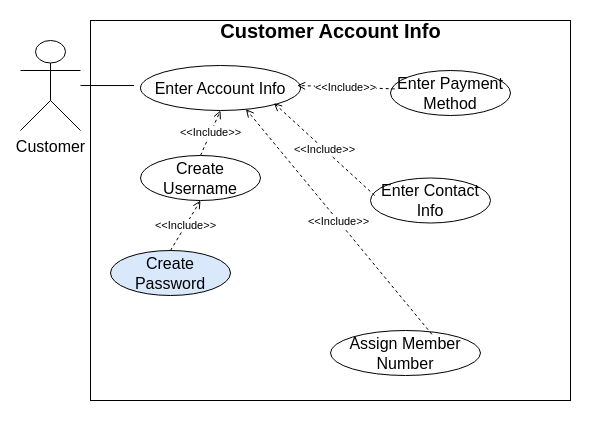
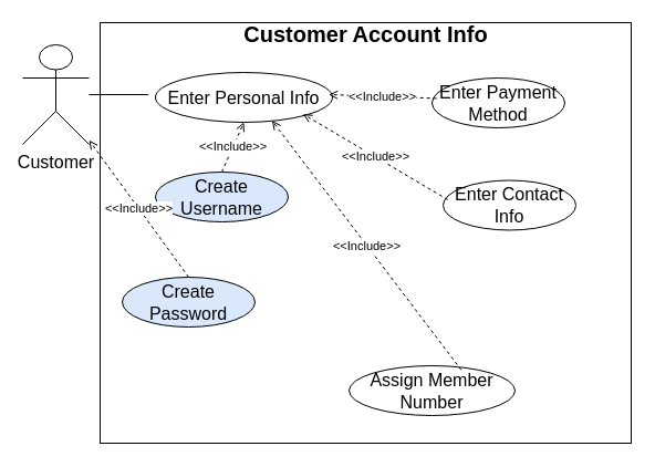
  <mxCell id="0" />
  <mxCell id="1" parent="0" />
  <mxCell id="2" value="" style="rounded=0;whiteSpace=wrap;html=1;" vertex="1" parent="1"><mxGeometry x="90" y="20" width="480" height="380" as="geometry" /></mxCell>
  <mxCell id="3" value="&lt;font style=&quot;font-size: 20px&quot;&gt;Customer Account Info&lt;br&gt;&lt;/font&gt;" style="text;html=1;strokeColor=none;fillColor=none;align=center;verticalAlign=middle;whiteSpace=wrap;rounded=0;fontStyle=1" vertex="1" parent="1"><mxGeometry x="195.63" y="20" width="268.75" height="20" as="geometry" /></mxCell>
  <mxCell id="4" style="edgeStyle=orthogonalEdgeStyle;rounded=0;orthogonalLoop=1;jettySize=auto;html=1;entryX=-0.04;entryY=0.445;entryDx=0;entryDy=0;entryPerimeter=0;endArrow=none;endFill=0;" edge="1" parent="1" source="5" target="6"><mxGeometry relative="1" as="geometry" /></mxCell>
  <mxCell id="5" value="&lt;font style=&quot;font-size: 16px&quot;&gt;Customer&lt;/font&gt;" style="shape=umlActor;verticalLabelPosition=bottom;verticalAlign=top;html=1;outlineConnect=0;" vertex="1" parent="1"><mxGeometry x="20" y="40" width="60" height="90" as="geometry" /></mxCell>
- <mxCell id="6" value="&lt;font style=&quot;font-size: 16px&quot;&gt;Enter Account Info&lt;/font&gt;" style="ellipse;whiteSpace=wrap;html=1;" vertex="1" parent="1"><mxGeometry x="140" y="65" width="160" height="45" as="geometry" /></mxCell>
+ <mxCell id="6" value="&lt;font style=&quot;font-size: 16px&quot;&gt;Enter Personal Info&lt;/font&gt;" style="ellipse;whiteSpace=wrap;html=1;" vertex="1" parent="1"><mxGeometry x="140" y="65" width="160" height="45" as="geometry" /></mxCell>
  <mxCell id="7" value="&lt;font style=&quot;font-size: 16px&quot;&gt;Create Password&lt;/font&gt;" style="ellipse;whiteSpace=wrap;html=1;fillColor=#dae8fc;" vertex="1" parent="1"><mxGeometry x="110" y="250" width="120" height="45" as="geometry" /></mxCell>
  <mxCell id="8" value="&amp;lt;&amp;lt;Include&amp;gt;&amp;gt;" style="rounded=0;orthogonalLoop=1;jettySize=auto;html=1;exitX=0.5;exitY=0;exitDx=0;exitDy=0;entryX=0.5;entryY=1;entryDx=0;entryDy=0;endArrow=open;endFill=0;dashed=1;" edge="1" parent="1" source="9" target="6"><mxGeometry relative="1" as="geometry" /></mxCell>
- <mxCell id="9" value="&lt;font style=&quot;font-size: 16px&quot;&gt;Create Username&lt;/font&gt;" style="ellipse;whiteSpace=wrap;html=1;" vertex="1" parent="1"><mxGeometry x="140" y="155" width="120" height="45" as="geometry" /></mxCell>
+ <mxCell id="9" value="&lt;font style=&quot;font-size: 16px&quot;&gt;Create Username&lt;/font&gt;" style="ellipse;whiteSpace=wrap;html=1;fillColor=#dae8fc;" vertex="1" parent="1"><mxGeometry x="140" y="155" width="120" height="45" as="geometry" /></mxCell>
  <mxCell id="10" value="&lt;font style=&quot;font-size: 16px&quot;&gt;Enter Payment Method&lt;/font&gt;" style="ellipse;whiteSpace=wrap;html=1;" vertex="1" parent="1"><mxGeometry x="390" y="70" width="120" height="45" as="geometry" /></mxCell>
- <mxCell id="11" value="&lt;font style=&quot;font-size: 16px&quot;&gt;Enter Contact Info&lt;/font&gt;" style="ellipse;whiteSpace=wrap;html=1;" vertex="1" parent="1"><mxGeometry x="370" y="177.5" width="120" height="45" as="geometry" /></mxCell>
- <mxCell id="12" value="&lt;font style=&quot;font-size: 16px&quot;&gt;Assign Member Number&lt;/font&gt;" style="ellipse;whiteSpace=wrap;html=1;" vertex="1" parent="1"><mxGeometry x="330" y="330" width="150" height="45" as="geometry" /></mxCell>
- <mxCell id="13" value="&amp;lt;&amp;lt;Include&amp;gt;&amp;gt;" style="rounded=0;orthogonalLoop=1;jettySize=auto;html=1;exitX=0.5;exitY=0;exitDx=0;exitDy=0;entryX=0.5;entryY=1;entryDx=0;entryDy=0;endArrow=open;endFill=0;dashed=1;" edge="1" parent="1" source="7" target="9"><mxGeometry relative="1" as="geometry"><mxPoint x="329.8" y="295" as="sourcePoint" /><mxPoint x="329.8" y="250" as="targetPoint" /></mxGeometry></mxCell>
+ <mxCell id="11" value="&lt;font style=&quot;font-size: 16px&quot;&gt;Enter Contact Info&lt;/font&gt;" style="ellipse;whiteSpace=wrap;html=1;" vertex="1" parent="1"><mxGeometry x="400" y="162.5" width="120" height="45" as="geometry" /></mxCell>
+ <mxCell id="12" value="&lt;font style=&quot;font-size: 16px&quot;&gt;Assign Member Number&lt;/font&gt;" style="ellipse;whiteSpace=wrap;html=1;" vertex="1" parent="1"><mxGeometry x="315" y="330" width="150" height="45" as="geometry" /></mxCell>
+ <mxCell id="13" value="&amp;lt;&amp;lt;Include&amp;gt;&amp;gt;" style="rounded=0;orthogonalLoop=1;jettySize=auto;html=1;exitX=0.5;exitY=0;exitDx=0;exitDy=0;endArrow=open;endFill=0;dashed=1;" edge="1" parent="1" source="7" target="5"><mxGeometry relative="1" as="geometry"><mxPoint x="329.8" y="295" as="sourcePoint" /><mxPoint x="329.8" y="250" as="targetPoint" /></mxGeometry></mxCell>
  <mxCell id="14" value="&amp;lt;&amp;lt;Include&amp;gt;&amp;gt;" style="rounded=0;orthogonalLoop=1;jettySize=auto;html=1;exitX=0.035;exitY=0.409;exitDx=0;exitDy=0;entryX=0.979;entryY=0.444;entryDx=0;entryDy=0;endArrow=open;endFill=0;dashed=1;exitPerimeter=0;entryPerimeter=0;" edge="1" parent="1" source="10" target="6"><mxGeometry relative="1" as="geometry"><mxPoint x="380" y="300" as="sourcePoint" /><mxPoint x="410" y="250" as="targetPoint" /></mxGeometry></mxCell>
  <mxCell id="15" value="&amp;lt;&amp;lt;Include&amp;gt;&amp;gt;" style="rounded=0;orthogonalLoop=1;jettySize=auto;html=1;exitX=0.035;exitY=0.389;exitDx=0;exitDy=0;entryX=0.834;entryY=0.836;entryDx=0;entryDy=0;endArrow=open;endFill=0;dashed=1;exitPerimeter=0;entryPerimeter=0;" edge="1" parent="1" source="11" target="6"><mxGeometry relative="1" as="geometry"><mxPoint x="290" y="268.4" as="sourcePoint" /><mxPoint x="291.2" y="200" as="targetPoint" /></mxGeometry></mxCell>
  <mxCell id="16" value="&amp;lt;&amp;lt;Include&amp;gt;&amp;gt;" style="rounded=0;orthogonalLoop=1;jettySize=auto;html=1;exitX=0.676;exitY=0.085;exitDx=0;exitDy=0;entryX=0.659;entryY=0.969;entryDx=0;entryDy=0;endArrow=open;endFill=0;dashed=1;exitPerimeter=0;entryPerimeter=0;" edge="1" parent="1" source="12" target="6"><mxGeometry relative="1" as="geometry"><mxPoint x="270" y="408.4" as="sourcePoint" /><mxPoint x="271.2" y="340" as="targetPoint" /></mxGeometry></mxCell>
